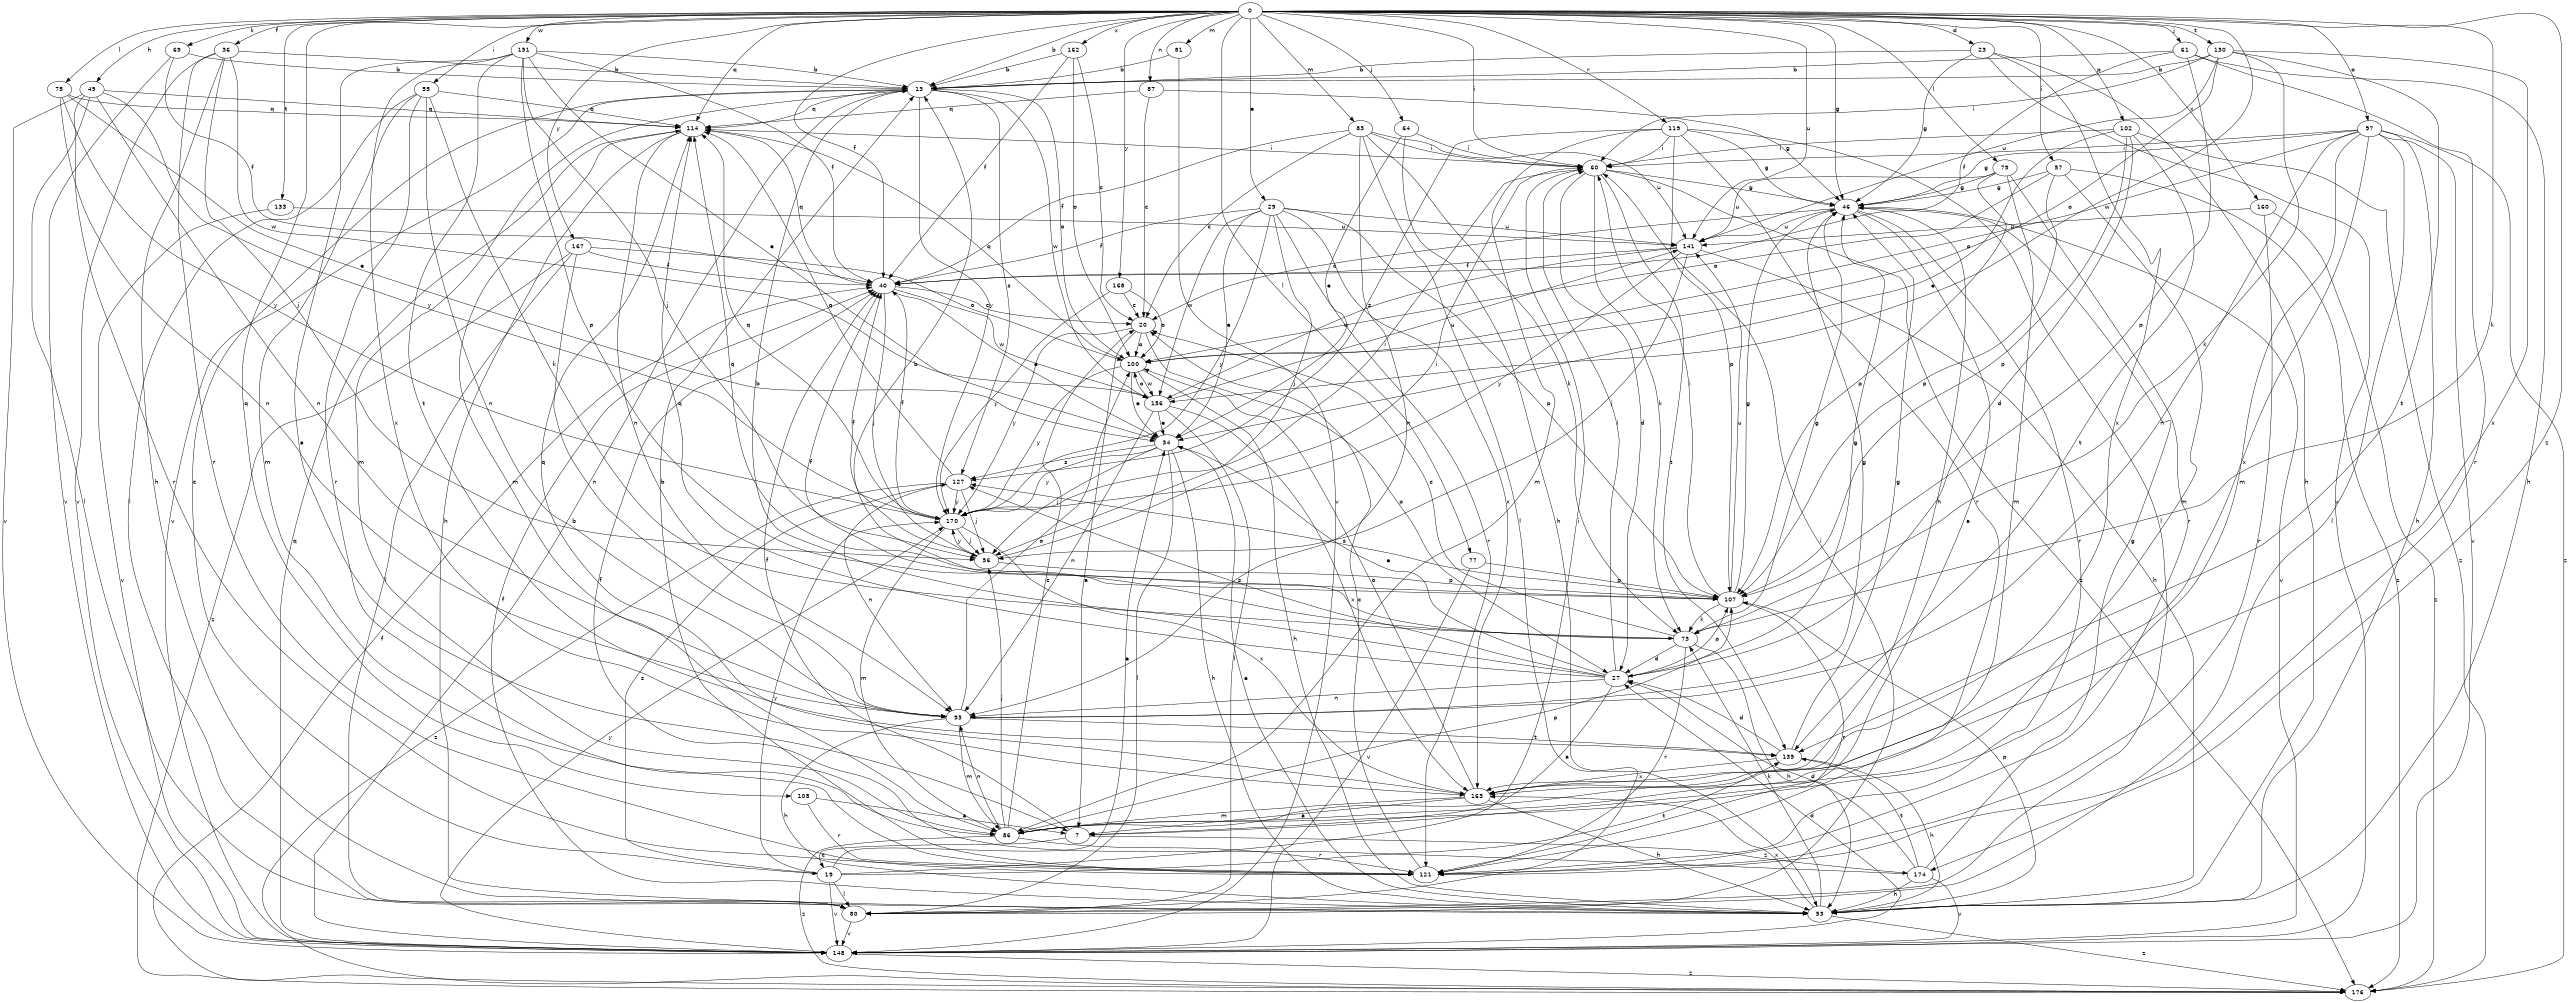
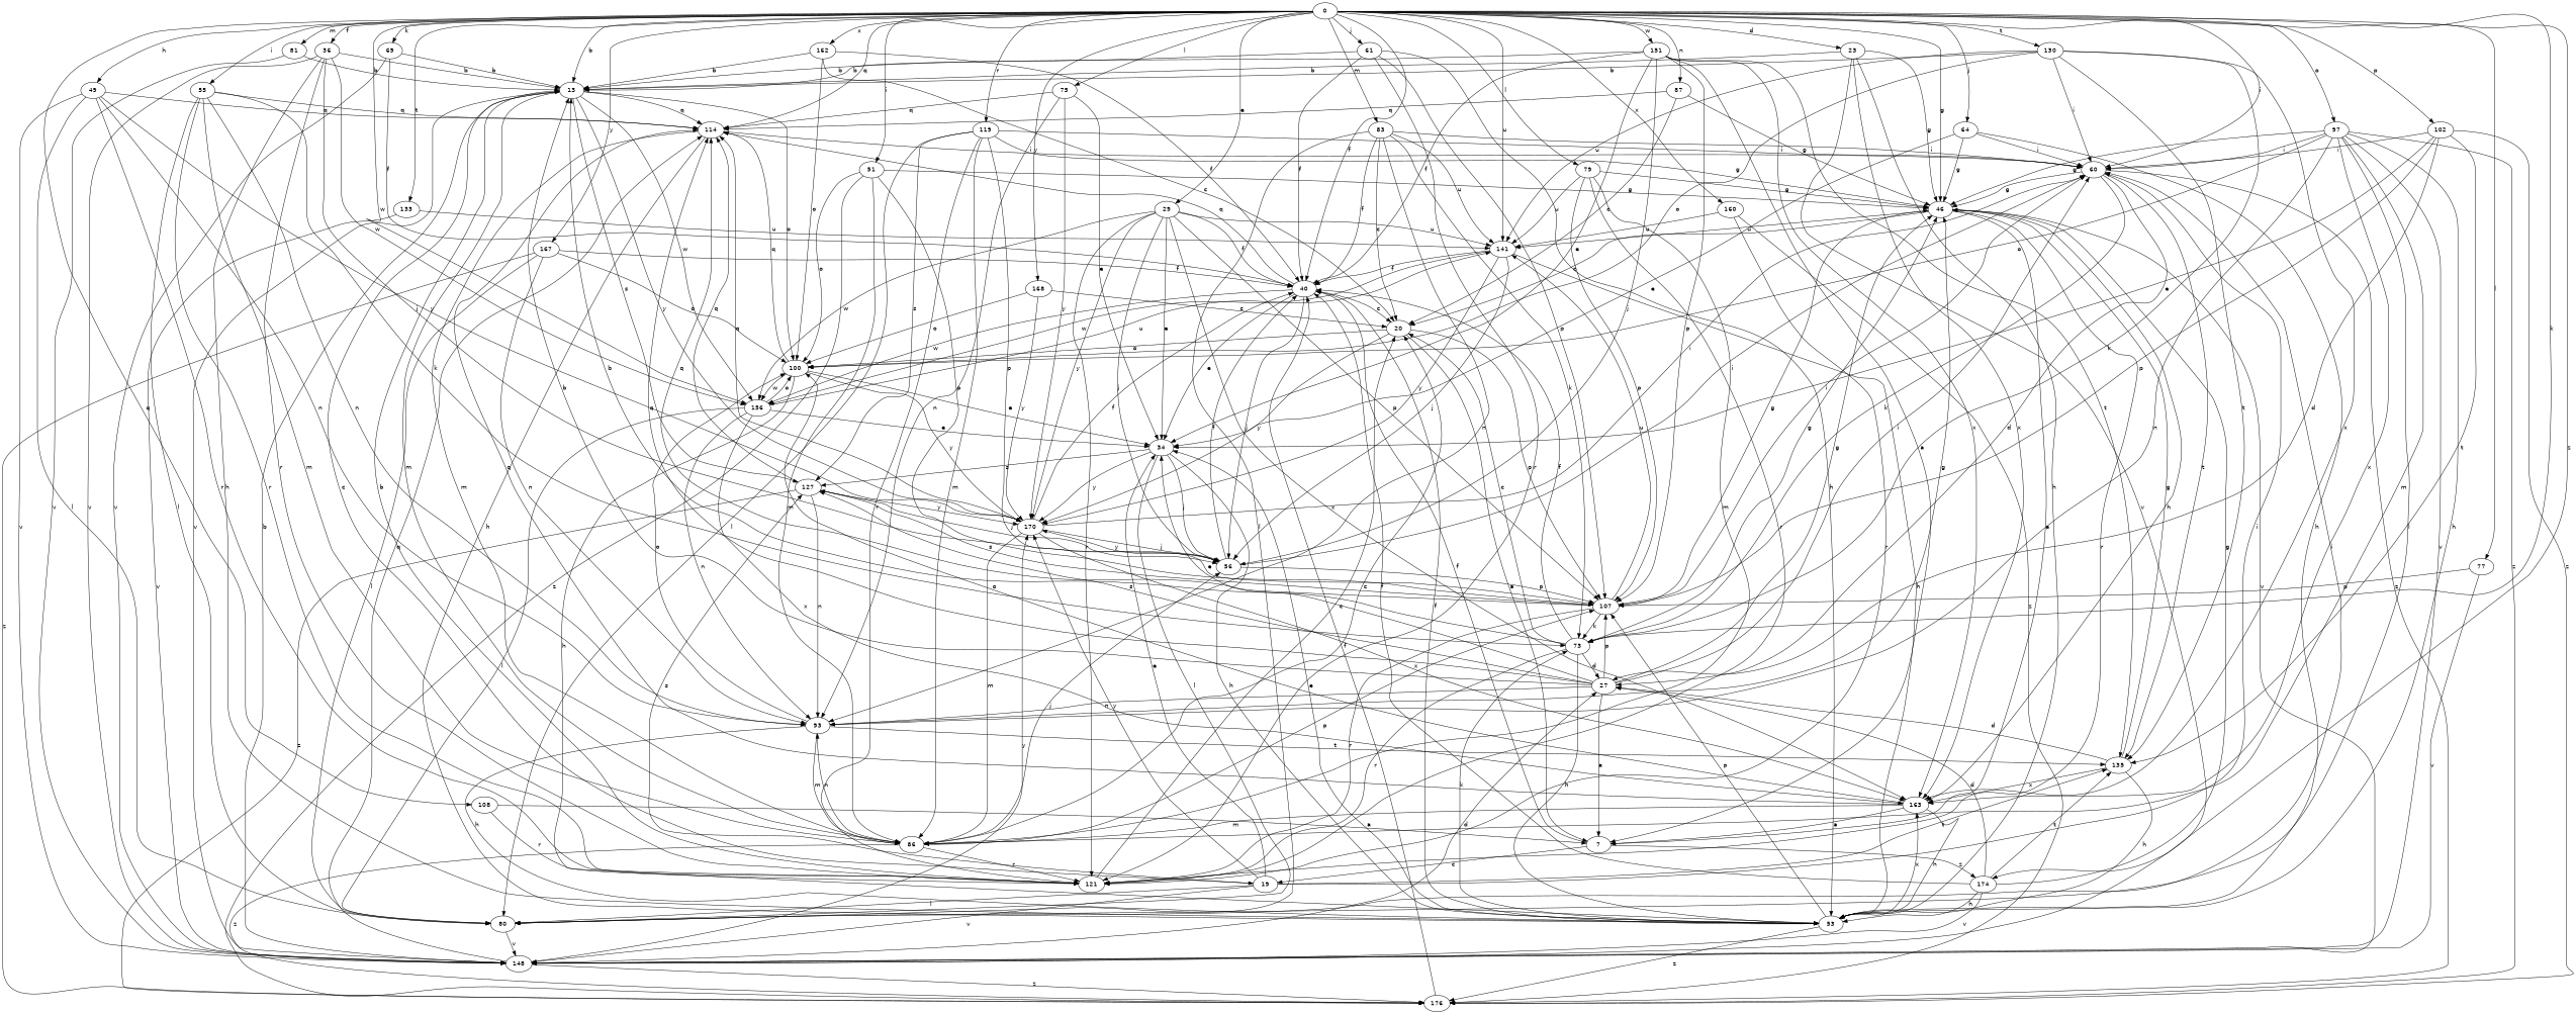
  strict digraph {
    fontname="DejaVu Sans"
    node [fontname="DejaVu Sans"]
    edge [fontname="DejaVu Sans"]
    0
    13
    23
    29
    36
    40
    46
    49
    55
-   57
+   57 [label=51]
    60
    61
    64
    69
    73
    75
    77
    79
    81
    83
    87
    97
    102
    108
    114
    119
    130
    133
    141
    151
    156
    160
    162
    167
    168
    174
    19
    86
    100
    127
    148
    170
    53
    163
    34
    107
    n47 [label=56]
    121
    20
    7
    80
    93
    176
    135
    27
    0 -> 13 [label=b]
    0 -> 23 [label=d]
    0 -> 29 [label=e]
    0 -> 36 [label=f]
    0 -> 40 [label=f]
    0 -> 46 [label=g]
    0 -> 49 [label=h]
    0 -> 55 [label=i]
    0 -> 57 [label=i]
    0 -> 60 [label=i]
    0 -> 61 [label=j]
    0 -> 64 [label=j]
    0 -> 69 [label=k]
    0 -> 73 [label=k]
    0 -> 75 [label=l]
    0 -> 77 [label=l]
    0 -> 79 [label=l]
    0 -> 81 [label=m]
    0 -> 83 [label=m]
    0 -> 87 [label=n]
    0 -> 97 [label=o]
    0 -> 102 [label=p]
    0 -> 108 [label=q]
    0 -> 114 [label=q]
    0 -> 119 [label=r]
    0 -> 130 [label=t]
    0 -> 133 [label=t]
    0 -> 141 [label=u]
    0 -> 151 [label=w]
    0 -> 156 [label=w]
    0 -> 160 [label=x]
    0 -> 162 [label=x]
    0 -> 167 [label=y]
    0 -> 168 [label=y]
    0 -> 174 [label=z]
    13 -> 114 [label=q]
    13 -> 156 [label=w]
    13 -> 19 [label=c]
    13 -> 86 [label=m]
    13 -> 100 [label=o]
    13 -> 127 [label=s]
    13 -> 148 [label=v]
    13 -> 170 [label=y]
    23 -> 13 [label=b]
    23 -> 46 [label=g]
    23 -> 148 [label=v]
    23 -> 53 [label=h]
    23 -> 163 [label=x]
    29 -> 40 [label=f]
    29 -> 141 [label=u]
    29 -> 156 [label=w]
    29 -> 170 [label=y]
    29 -> 163 [label=x]
    29 -> 34 [label=e]
    29 -> 107 [label=p]
    29 -> n47 [label=j]
    29 -> 121 [label=r]
    36 -> 13 [label=b]
    36 -> 156 [label=w]
    36 -> 148 [label=v]
    36 -> 53 [label=h]
    36 -> n47 [label=j]
    36 -> 121 [label=r]
    40 -> 114 [label=q]
    40 -> 156 [label=w]
    40 -> 34 [label=e]
    40 -> n47 [label=j]
    40 -> 20 [label=c]
    46 -> 141 [label=u]
    46 -> 148 [label=v]
    46 -> 163 [label=h]
    46 -> 121 [label=r]
    46 -> 20 [label=c]
    46 -> 7 [label=a]
    49 -> 114 [label=q]
    49 -> 148 [label=v]
    49 -> 170 [label=y]
    49 -> 121 [label=r]
    49 -> 80 [label=l]
    49 -> 93 [label=n]
    55 -> 73 [label=k]
    55 -> 114 [label=q]
    55 -> 86 [label=m]
    55 -> 121 [label=r]
    55 -> 80 [label=l]
    55 -> 93 [label=n]
    57 -> 46 [label=g]
    57 -> 86 [label=m]
    57 -> 100 [label=o]
    57 -> 107 [label=p]
    57 -> 176 [label=z]
    60 -> 46 [label=g]
    60 -> 73 [label=k]
    60 -> 176 [label=z]
    60 -> 135 [label=t]
    60 -> 27 [label=d]
    61 -> 13 [label=b]
    61 -> 40 [label=f]
    61 -> 53 [label=h]
    61 -> 107 [label=p]
    61 -> 121 [label=r]
+   64 -> 46 [label=g]
    64 -> 60 [label=i]
    64 -> 53 [label=h]
    64 -> 34 [label=e]
    69 -> 13 [label=b]
    69 -> 40 [label=f]
    69 -> 148 [label=v]
    73 -> 13 [label=b]
    73 -> 40 [label=f]
    73 -> 46 [label=g]
    73 -> 53 [label=h]
    73 -> 121 [label=r]
    73 -> 20 [label=c]
    73 -> 27 [label=d]
    75 -> 114 [label=q]
    75 -> 170 [label=y]
    75 -> 34 [label=e]
    75 -> 93 [label=n]
    77 -> 148 [label=v]
    77 -> 107 [label=p]
    79 -> 46 [label=g]
    79 -> 141 [label=u]
    79 -> 86 [label=m]
    79 -> 107 [label=p]
    79 -> 121 [label=r]
    81 -> 13 [label=b]
    81 -> 148 [label=v]
    83 -> 40 [label=f]
    83 -> 60 [label=i]
    83 -> 73 [label=k]
    83 -> 141 [label=u]
    83 -> 20 [label=c]
    83 -> 80 [label=l]
    83 -> 93 [label=n]
    87 -> 46 [label=g]
    87 -> 114 [label=q]
    87 -> 20 [label=c]
    97 -> 46 [label=g]
    97 -> 60 [label=i]
    97 -> 86 [label=m]
    97 -> 100 [label=o]
    97 -> 148 [label=v]
    97 -> 53 [label=h]
    97 -> 163 [label=x]
    97 -> 80 [label=l]
    97 -> 93 [label=n]
    97 -> 176 [label=z]
    102 -> 60 [label=i]
    102 -> 34 [label=e]
    102 -> 107 [label=p]
    102 -> 176 [label=z]
    102 -> 135 [label=t]
    102 -> 27 [label=d]
    108 -> 121 [label=r]
    108 -> 7 [label=a]
    114 -> 60 [label=i]
    114 -> 86 [label=m]
    114 -> 53 [label=h]
-   114 -> 93 [label=n]
    119 -> 46 [label=g]
    119 -> 60 [label=i]
    119 -> 86 [label=m]
    119 -> 127 [label=s]
    119 -> 107 [label=p]
    119 -> 121 [label=r]
    119 -> 80 [label=l]
    130 -> 13 [label=b]
    130 -> 60 [label=i]
    130 -> 73 [label=k]
    130 -> 141 [label=u]
    130 -> 100 [label=o]
    130 -> 163 [label=x]
    130 -> 135 [label=t]
    133 -> 141 [label=u]
    133 -> 148 [label=v]
    141 -> 40 [label=f]
    141 -> 156 [label=w]
    141 -> 170 [label=y]
    141 -> 53 [label=h]
    141 -> n47 [label=j]
    151 -> 13 [label=b]
    151 -> 40 [label=f]
    151 -> 163 [label=x]
    151 -> 34 [label=e]
    151 -> 107 [label=p]
    151 -> n47 [label=j]
    151 -> 7 [label=a]
    151 -> 135 [label=t]
    156 -> 141 [label=u]
    156 -> 100 [label=o]
    156 -> 163 [label=x]
    156 -> 34 [label=e]
    156 -> 80 [label=l]
    156 -> 93 [label=n]
    160 -> 141 [label=u]
    160 -> 121 [label=r]
    160 -> 176 [label=z]
    162 -> 13 [label=b]
    162 -> 40 [label=f]
    162 -> 100 [label=o]
    162 -> 20 [label=c]
    167 -> 40 [label=f]
    167 -> 100 [label=o]
    167 -> 80 [label=l]
    167 -> 93 [label=n]
    167 -> 176 [label=z]
    168 -> 100 [label=o]
    168 -> 170 [label=y]
    168 -> 20 [label=c]
    174 -> 40 [label=f]
    174 -> 46 [label=g]
    174 -> 148 [label=v]
    174 -> 53 [label=h]
    174 -> 135 [label=t]
    174 -> 27 [label=d]
    19 -> 60 [label=i]
    19 -> 127 [label=s]
    19 -> 148 [label=v]
    19 -> 170 [label=y]
    19 -> 34 [label=e]
    19 -> 80 [label=l]
    19 -> 135 [label=t]
    86 -> 107 [label=p]
    86 -> n47 [label=j]
    86 -> 121 [label=r]
    86 -> 20 [label=c]
    86 -> 93 [label=n]
    86 -> 176 [label=z]
    100 -> 114 [label=q]
    100 -> 156 [label=w]
    100 -> 170 [label=y]
    100 -> 53 [label=h]
    100 -> 34 [label=e]
    127 -> 114 [label=q]
    127 -> 170 [label=y]
    127 -> n47 [label=j]
    127 -> 93 [label=n]
    127 -> 176 [label=z]
    148 -> 13 [label=b]
    148 -> 114 [label=q]
    148 -> 170 [label=y]
    148 -> 176 [label=z]
    148 -> 27 [label=d]
    170 -> 40 [label=f]
    170 -> 60 [label=i]
    170 -> 114 [label=q]
    170 -> 86 [label=m]
    170 -> 163 [label=x]
    170 -> n47 [label=j]
    53 -> 40 [label=f]
    53 -> 73 [label=k]
    53 -> 163 [label=x]
    53 -> 34 [label=e]
    53 -> 107 [label=p]
    53 -> 176 [label=z]
    163 -> 114 [label=q]
    163 -> 86 [label=m]
    163 -> 100 [label=o]
    163 -> 53 [label=h]
    163 -> 7 [label=a]
    34 -> 127 [label=s]
    34 -> 170 [label=y]
    34 -> 53 [label=h]
    34 -> n47 [label=j]
    34 -> 80 [label=l]
    107 -> 46 [label=g]
    107 -> 60 [label=i]
    107 -> 73 [label=k]
    107 -> 114 [label=q]
    107 -> 141 [label=u]
    107 -> 127 [label=s]
    107 -> 121 [label=r]
    n47 -> 40 [label=f]
    n47 -> 60 [label=i]
    n47 -> 170 [label=y]
    n47 -> 107 [label=p]
    121 -> 13 [label=b]
    121 -> 20 [label=c]
    20 -> 100 [label=o]
    20 -> 170 [label=y]
-   20 -> 27 [label=p]
+   20 -> 107 [label=p]
    20 -> 7 [label=a]
    7 -> 40 [label=f]
    7 -> 174 [label=z]
    7 -> 19 [label=c]
    80 -> 60 [label=i]
    80 -> 148 [label=v]
    93 -> 46 [label=g]
    93 -> 86 [label=m]
    93 -> 100 [label=o]
    93 -> 53 [label=h]
    93 -> 135 [label=t]
    176 -> 40 [label=f]
    135 -> 46 [label=g]
    135 -> 53 [label=h]
    135 -> 163 [label=x]
    135 -> 27 [label=d]
    27 -> 13 [label=b]
    27 -> 46 [label=g]
    27 -> 60 [label=i]
    27 -> 114 [label=q]
    27 -> 127 [label=s]
    27 -> 34 [label=e]
    27 -> 107 [label=p]
    27 -> 7 [label=a]
    27 -> 93 [label=n]
  }
